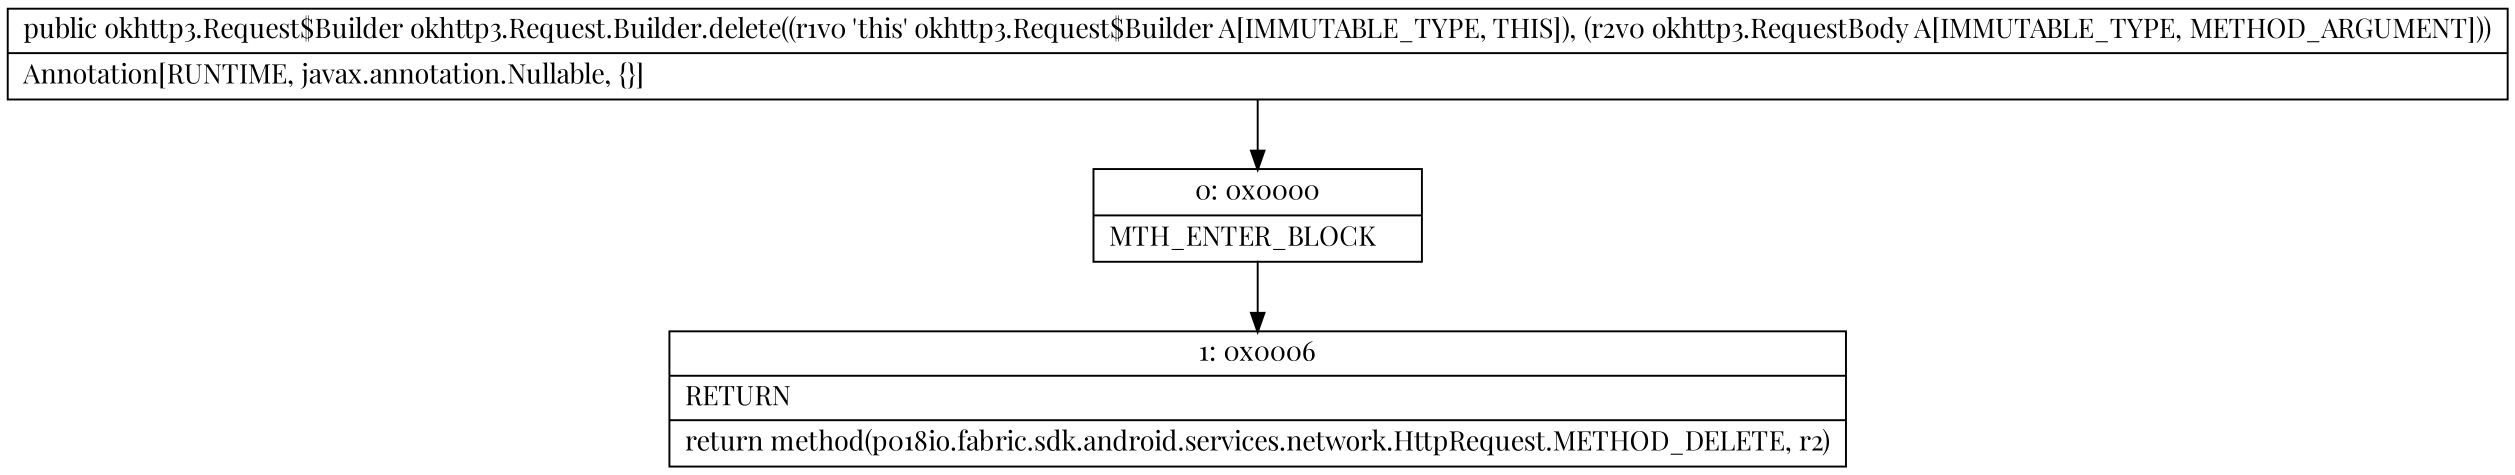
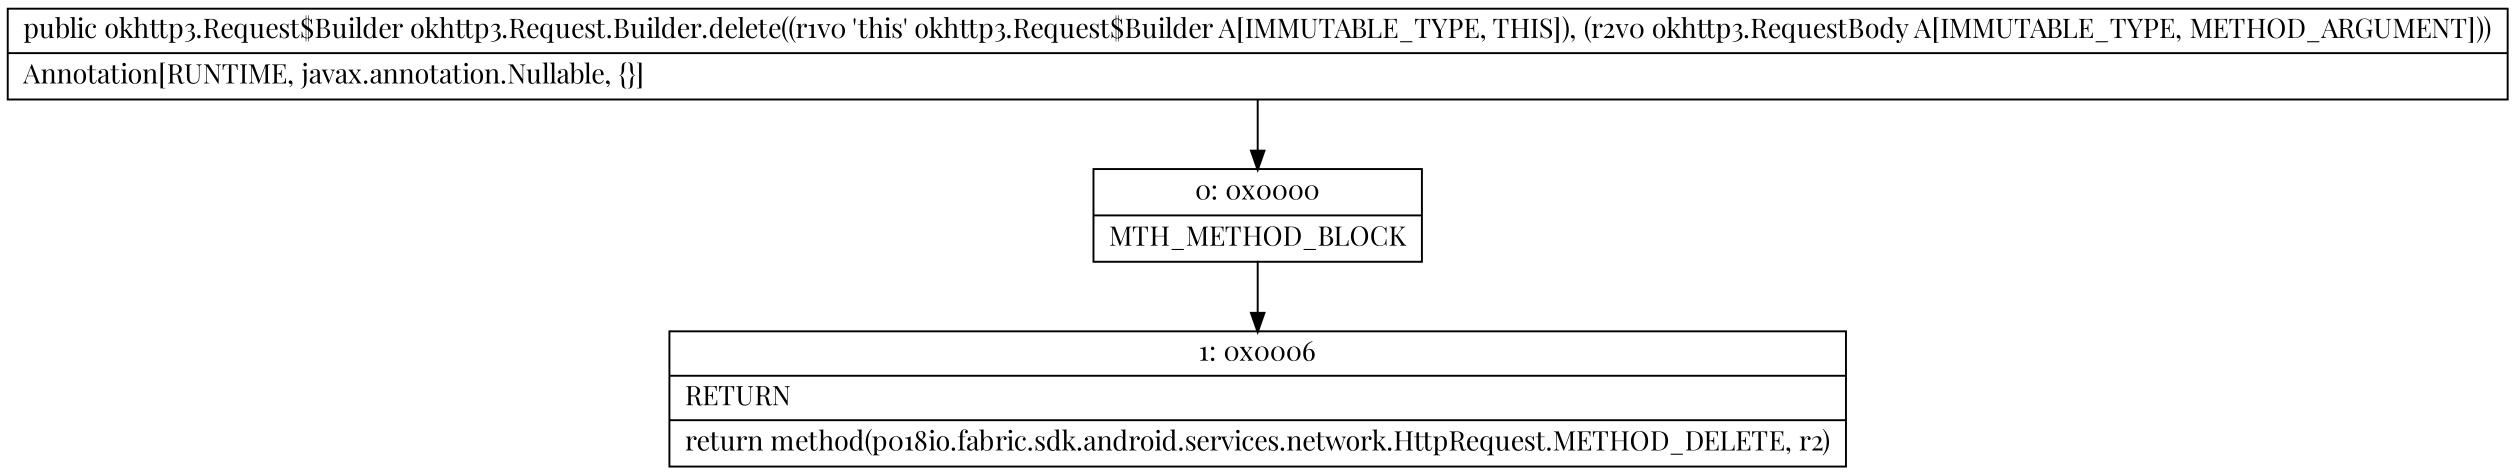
  digraph {
    fontname="Playfair Display"
    node [shape=record fontname="Playfair Display"]
    edge [fontname="Playfair Display"]
-   n1 [label="{0\:\ 0x0000|MTH_ENTER_BLOCK\l}"]
+   n1 [label="{0\:\ 0x0000|MTH_METHOD_BLOCK\l}"]
    n2 [label="{1\:\ 0x0006|RETURN\l|return method(p018io.fabric.sdk.android.services.network.HttpRequest.METHOD_DELETE, r2)\l}"]
    n3 [label="{public okhttp3.Request$Builder okhttp3.Request.Builder.delete((r1v0 'this' okhttp3.Request$Builder A[IMMUTABLE_TYPE, THIS]), (r2v0 okhttp3.RequestBody A[IMMUTABLE_TYPE, METHOD_ARGUMENT]))  | Annotation[RUNTIME, javax.annotation.Nullable, \{\}]\l}"]
    n1 -> n2
    n3 -> n1
  }
